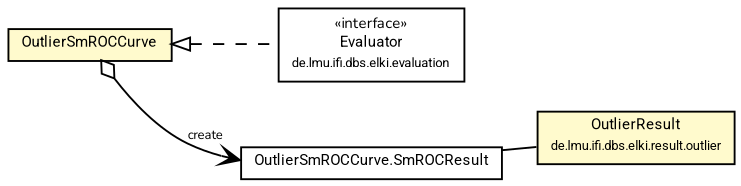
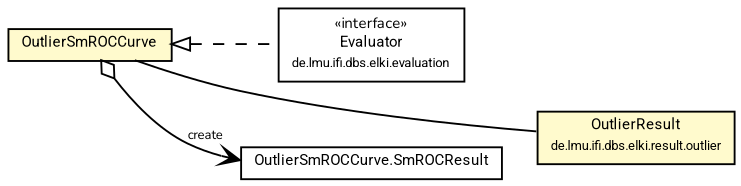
  digraph {
    fontname=Nunito
    nodesep=0.15
    rankdir=LR
    ranksep=0.25
    node [fontcolor=black fontname=Nunito fontsize=8 margin=0 shape=plaintext]
    edge [color=black fontname=Nunito fontsize=7 labelfontname=Roboto labelfontsize=7]
    n1 [height=0 label=<<table title="de.lmu.ifi.dbs.elki.evaluation.Evaluator" border="0" cellborder="1" cellspacing="0" cellpadding="2" href="../Evaluator.html" target="_parent"> 		<tr><td><table border="0" cellspacing="0" cellpadding="1"> 		<tr><td align="center" balign="center"> &#171;interface&#187; </td></tr> 		<tr><td align="center" balign="center"> <font face="Roboto">Evaluator</font> </td></tr> 		<tr><td align="center" balign="center"> <font face="Roboto" point-size="7.0">de.lmu.ifi.dbs.elki.evaluation</font> </td></tr> 		</table></td></tr> 		</table>> width=0]
    n2 [height=0 label=<<table title="de.lmu.ifi.dbs.elki.evaluation.outlier.OutlierSmROCCurve" border="0" cellborder="1" cellspacing="0" cellpadding="2" bgcolor="lemonChiffon" href="OutlierSmROCCurve.html" target="_parent"> 		<tr><td><table border="0" cellspacing="0" cellpadding="1"> 		<tr><td align="center" balign="center"> <font face="Roboto">OutlierSmROCCurve</font> </td></tr> 		</table></td></tr> 		</table>> width=0]
    n3 [height=0 label=<<table title="de.lmu.ifi.dbs.elki.result.outlier.OutlierResult" border="0" cellborder="1" cellspacing="0" cellpadding="2" bgcolor="LemonChiffon" href="../../result/outlier/OutlierResult.html" target="_parent"> 		<tr><td><table border="0" cellspacing="0" cellpadding="1"> 		<tr><td align="center" balign="center"> <font face="Roboto">OutlierResult</font> </td></tr> 		<tr><td align="center" balign="center"> <font face="Roboto" point-size="7.0">de.lmu.ifi.dbs.elki.result.outlier</font> </td></tr> 		</table></td></tr> 		</table>> width=0]
    n4 [height=0 label=<<table title="de.lmu.ifi.dbs.elki.evaluation.outlier.OutlierSmROCCurve.SmROCResult" border="0" cellborder="1" cellspacing="0" cellpadding="2" href="OutlierSmROCCurve.SmROCResult.html" target="_parent"> 		<tr><td><table border="0" cellspacing="0" cellpadding="1"> 		<tr><td align="center" balign="center"> <font face="Roboto">OutlierSmROCCurve.SmROCResult</font> </td></tr> 		</table></td></tr> 		</table>> width=0]
    n2 -> n1 [arrowtail=empty dir=back style=dashed weight=9]
-   n4 -> n3 [arrowhead=none weight=2]
+   n2 -> n3 [arrowhead=none weight=2]
    n2 -> n4 [arrowhead=open arrowtail=ediamond dir=both label=create weight=3]
  }
